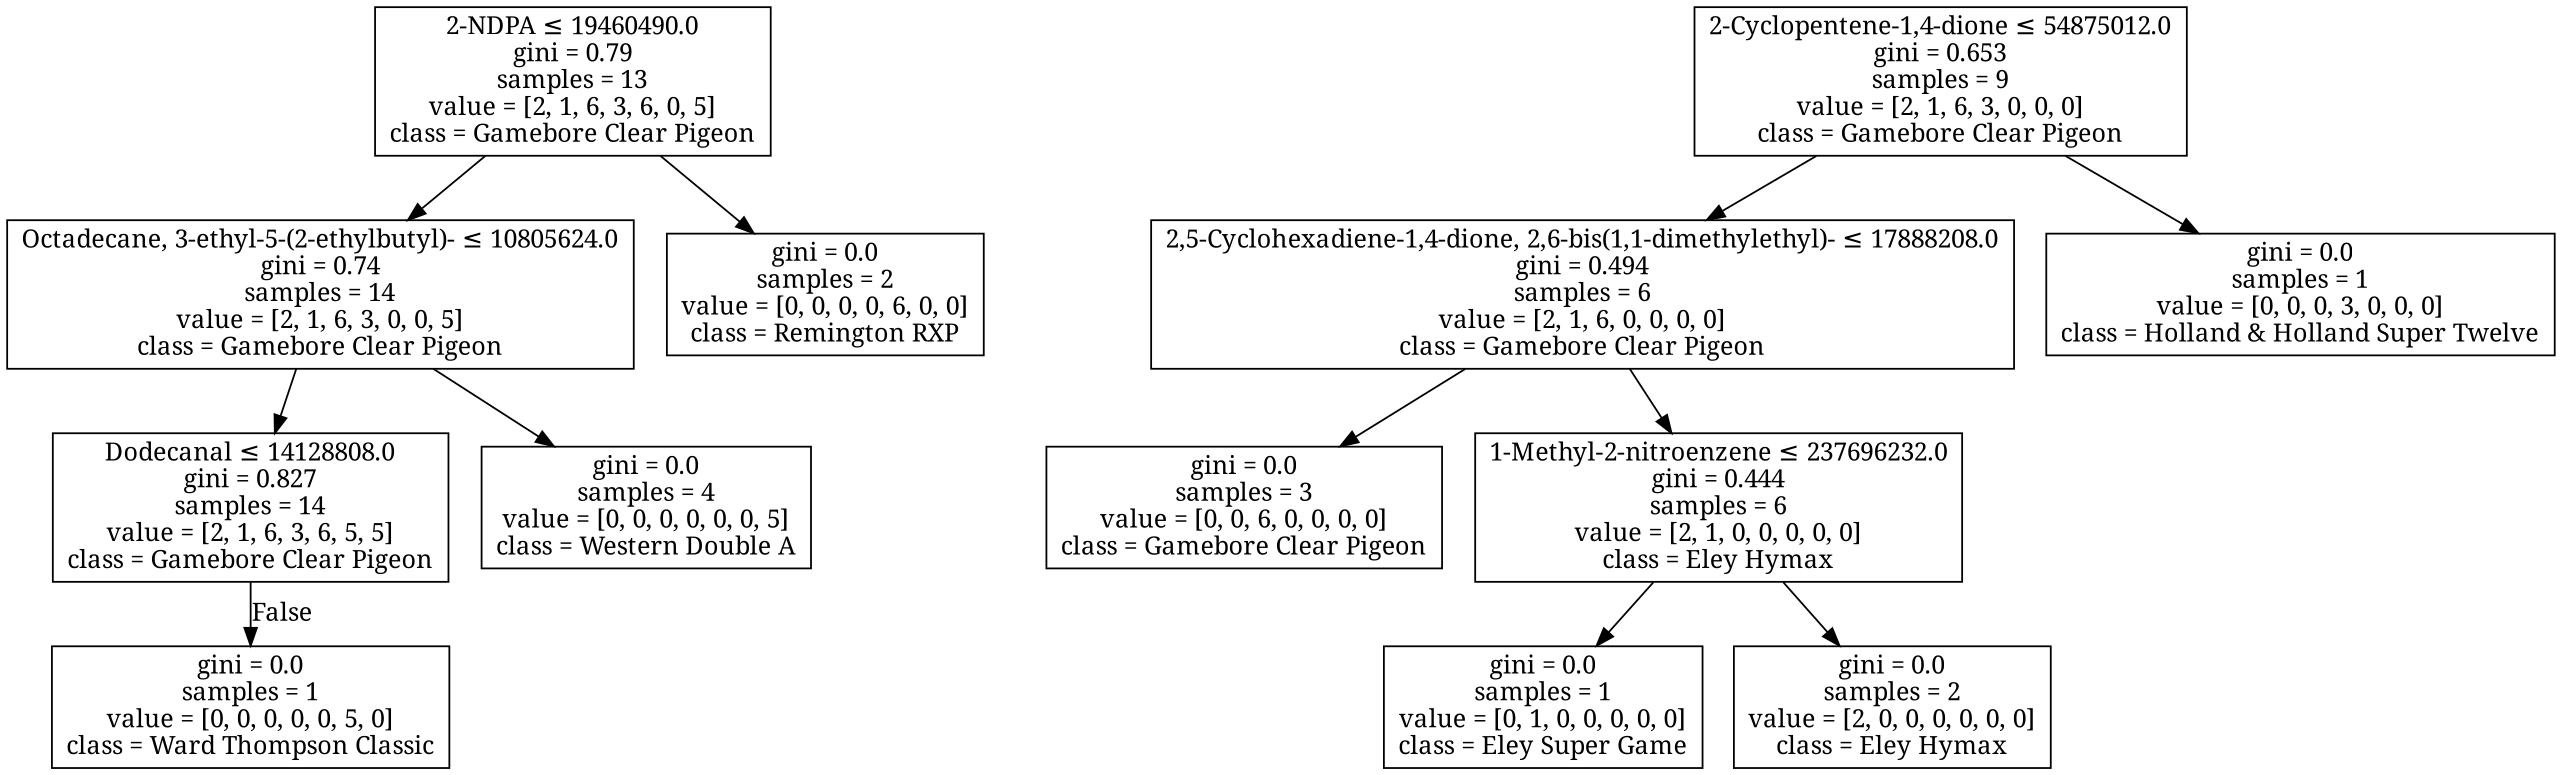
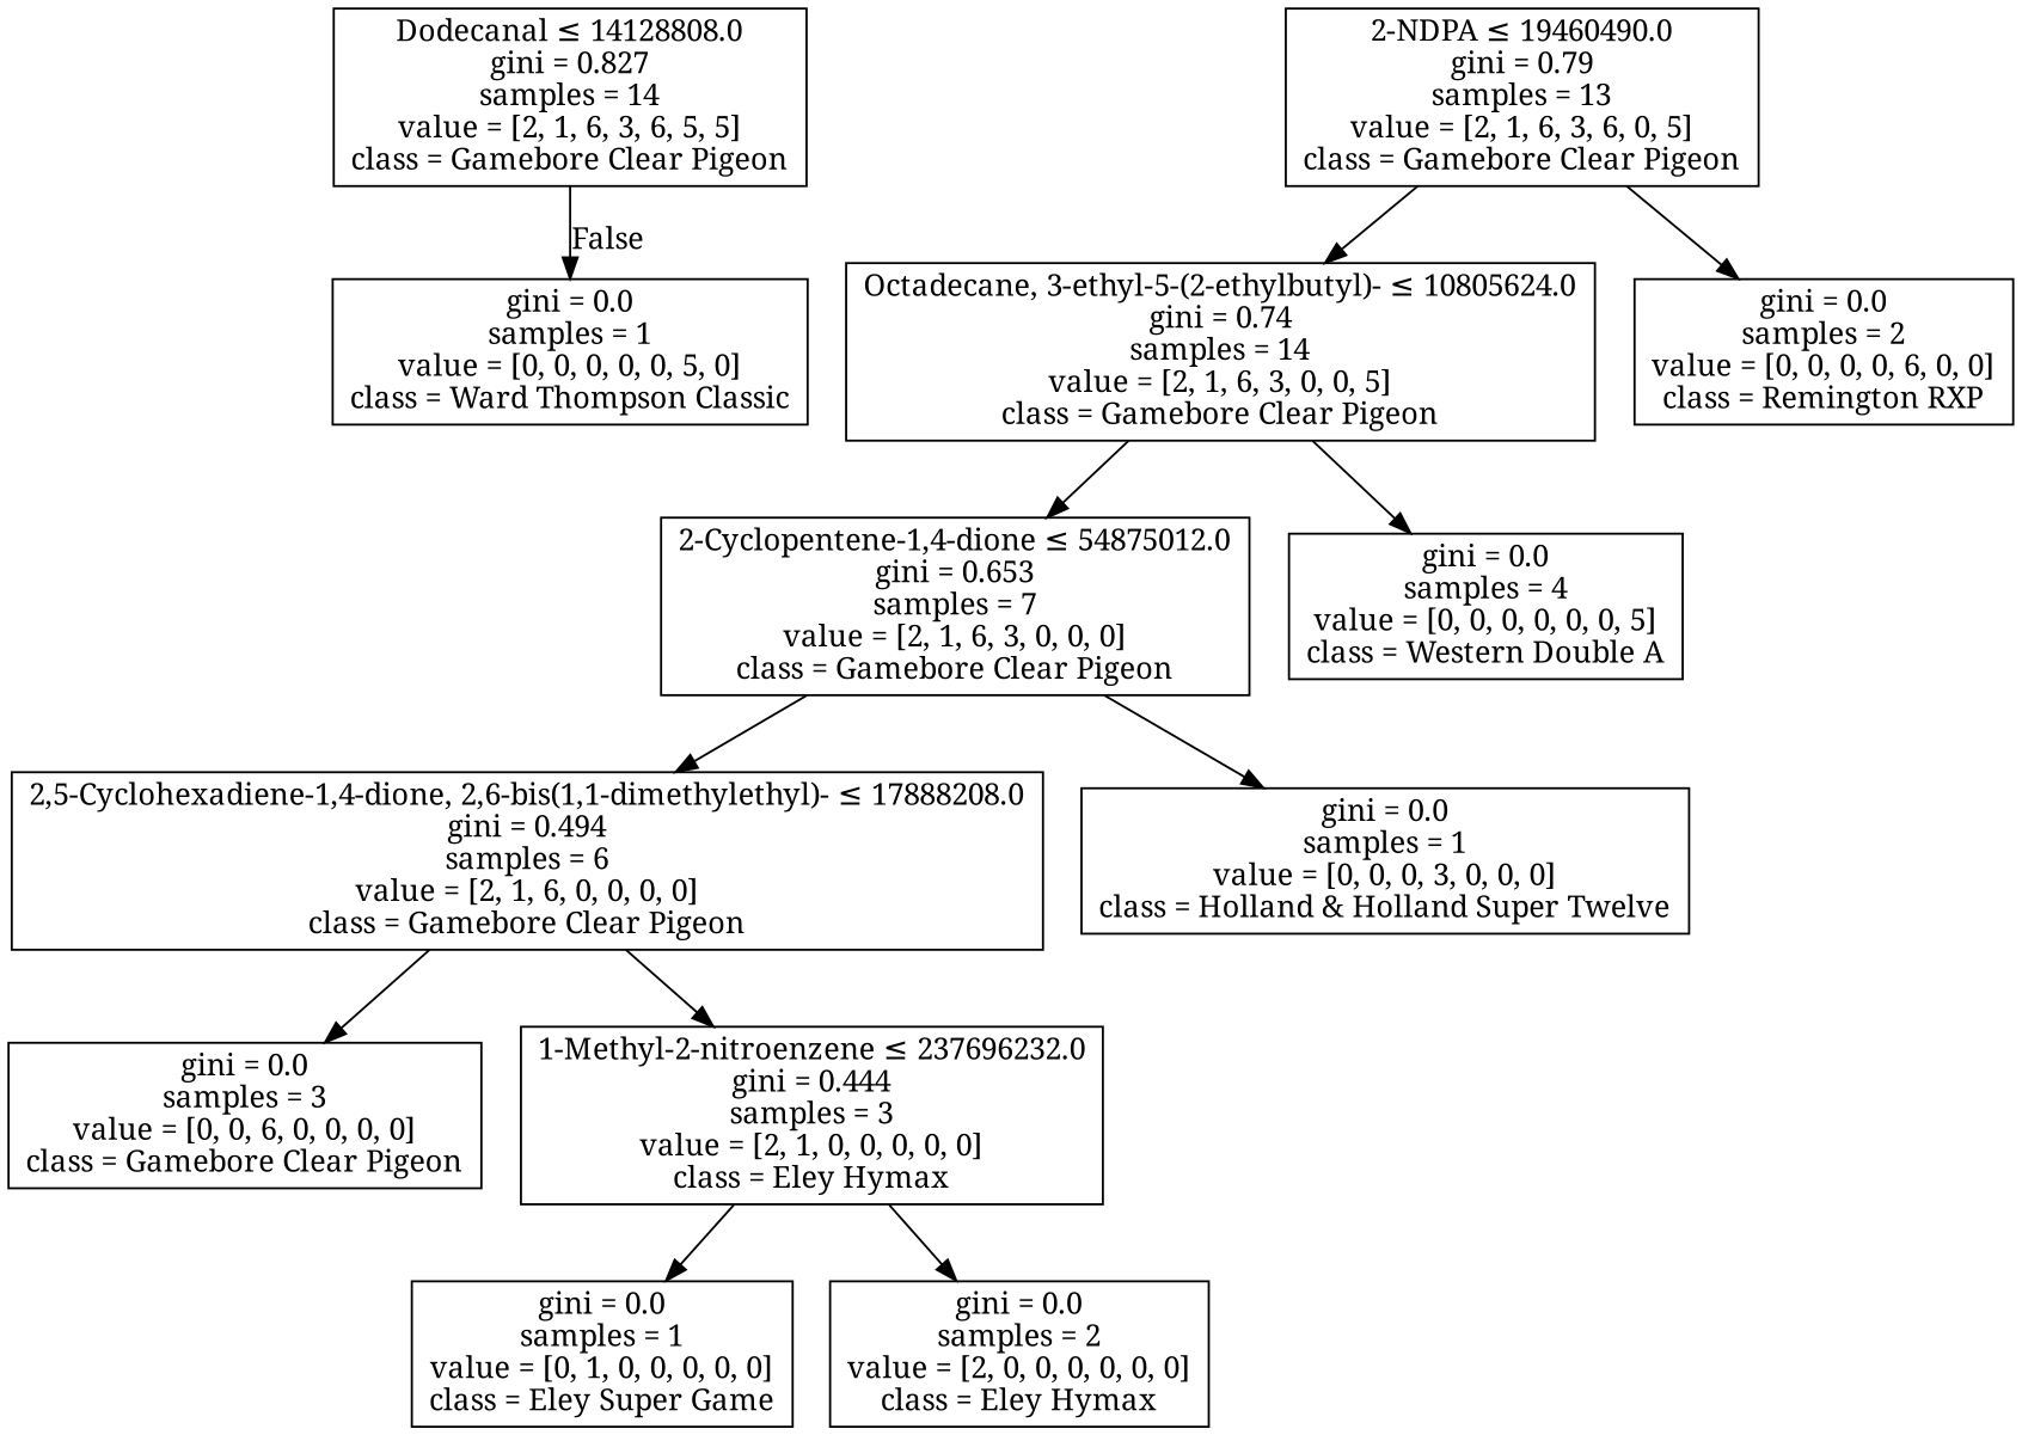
  digraph {
    fontname="Noto Serif"
    node [fontname="Noto Serif" shape=box]
    edge [fontname="Noto Serif"]
    n1 [label=<Dodecanal &le; 14128808.0<br/>gini = 0.827<br/>samples = 14<br/>value = [2, 1, 6, 3, 6, 5, 5]<br/>class = Gamebore Clear Pigeon>]
    n2 [label=<gini = 0.0<br/>samples = 1<br/>value = [0, 0, 0, 0, 0, 5, 0]<br/>class = Ward Thompson Classic>]
    n3 [label=<2-NDPA &le; 19460490.0<br/>gini = 0.79<br/>samples = 13<br/>value = [2, 1, 6, 3, 6, 0, 5]<br/>class = Gamebore Clear Pigeon>]
    n4 [label=<Octadecane, 3-ethyl-5-(2-ethylbutyl)- &le; 10805624.0<br/>gini = 0.74<br/>samples = 14<br/>value = [2, 1, 6, 3, 0, 0, 5]<br/>class = Gamebore Clear Pigeon>]
    n5 [label=<gini = 0.0<br/>samples = 2<br/>value = [0, 0, 0, 0, 6, 0, 0]<br/>class = Remington RXP>]
-   n6 [label=<2-Cyclopentene-1,4-dione &le; 54875012.0<br/>gini = 0.653<br/>samples = 9<br/>value = [2, 1, 6, 3, 0, 0, 0]<br/>class = Gamebore Clear Pigeon>]
+   n6 [label=<2-Cyclopentene-1,4-dione &le; 54875012.0<br/>gini = 0.653<br/>samples = 7<br/>value = [2, 1, 6, 3, 0, 0, 0]<br/>class = Gamebore Clear Pigeon>]
    n7 [label=<gini = 0.0<br/>samples = 4<br/>value = [0, 0, 0, 0, 0, 0, 5]<br/>class = Western Double A>]
    n8 [label=<2,5-Cyclohexadiene-1,4-dione, 2,6-bis(1,1-dimethylethyl)- &le; 17888208.0<br/>gini = 0.494<br/>samples = 6<br/>value = [2, 1, 6, 0, 0, 0, 0]<br/>class = Gamebore Clear Pigeon>]
    n9 [label=<gini = 0.0<br/>samples = 1<br/>value = [0, 0, 0, 3, 0, 0, 0]<br/>class = Holland &amp; Holland Super Twelve>]
    n10 [label=<gini = 0.0<br/>samples = 3<br/>value = [0, 0, 6, 0, 0, 0, 0]<br/>class = Gamebore Clear Pigeon>]
-   n11 [label=<1-Methyl-2-nitroenzene &le; 237696232.0<br/>gini = 0.444<br/>samples = 6<br/>value = [2, 1, 0, 0, 0, 0, 0]<br/>class = Eley Hymax>]
+   n11 [label=<1-Methyl-2-nitroenzene &le; 237696232.0<br/>gini = 0.444<br/>samples = 3<br/>value = [2, 1, 0, 0, 0, 0, 0]<br/>class = Eley Hymax>]
    n12 [label=<gini = 0.0<br/>samples = 1<br/>value = [0, 1, 0, 0, 0, 0, 0]<br/>class = Eley Super Game>]
    n13 [label=<gini = 0.0<br/>samples = 2<br/>value = [2, 0, 0, 0, 0, 0, 0]<br/>class = Eley Hymax>]
    n1 -> n2 [headlabel=False labelangle=-45 labeldistance=2.5]
    n3 -> n4
    n3 -> n5
-   n4 -> n1
+   n4 -> n6
    n4 -> n7
    n6 -> n8
    n6 -> n9
    n8 -> n10
    n8 -> n11
    n11 -> n12
    n11 -> n13
  }
